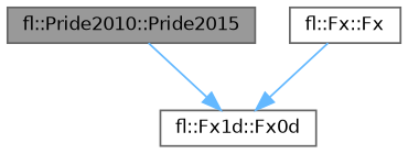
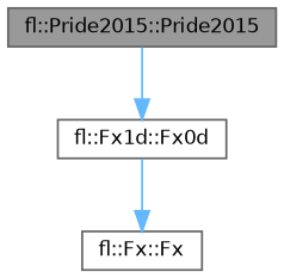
  digraph {
    rankdir=TB
    node [color=grey40 fillcolor=white fontname=Helvetica fontsize=10 shape=box style=filled]
    edge [color=steelblue1 fontname=Helvetica fontsize=10 labelfontname=Helvetica labelfontsize=10 style=solid]
-   n1 [color=gray40 fillcolor=grey60 fontcolor=black height=0.2 label="fl::Pride2010::Pride2015" width=0.4]
+   n1 [color=gray40 fillcolor=grey60 fontcolor=black height=0.2 label="fl::Pride2015::Pride2015" width=0.4]
    n2 [height=0.2 label="fl::Fx1d::Fx0d" width=0.4]
    n3 [height=0.2 label="fl::Fx::Fx" width=0.4]
    n1 -> n2
-   n3 -> n2
+   n2 -> n3
  }
